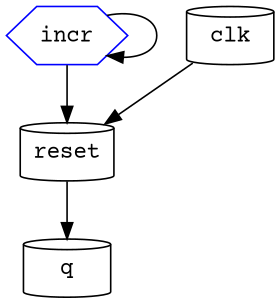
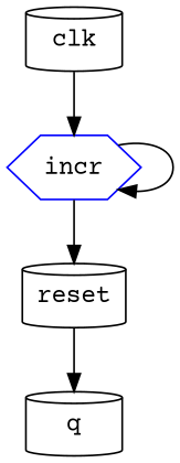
  digraph {
    fontname="Courier Prime"
    node [color=black fontname="Courier Prime" shape=cylinder]
    edge [fontname="Courier Prime" weight=1.0]
    reset
    q
    incr [color=blue shape=hexagon]
    clk
    reset -> q
    incr -> reset [weight=2.0]
    incr -> incr
-   clk -> reset
+   clk -> incr
  }
